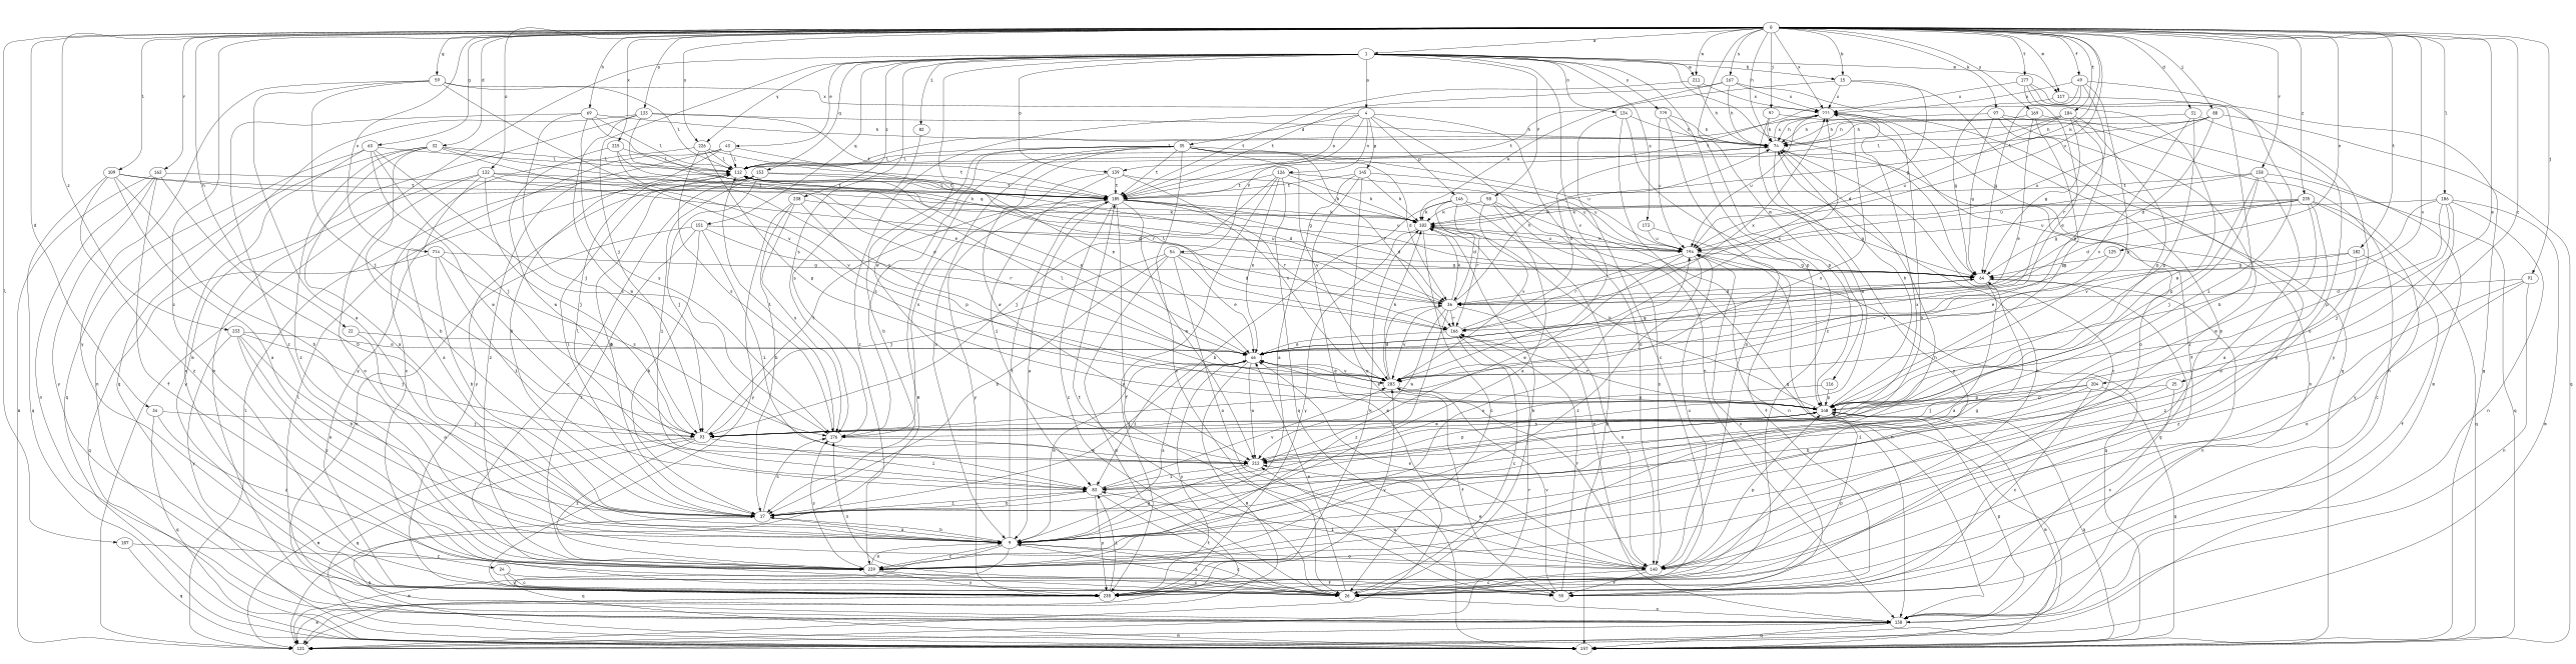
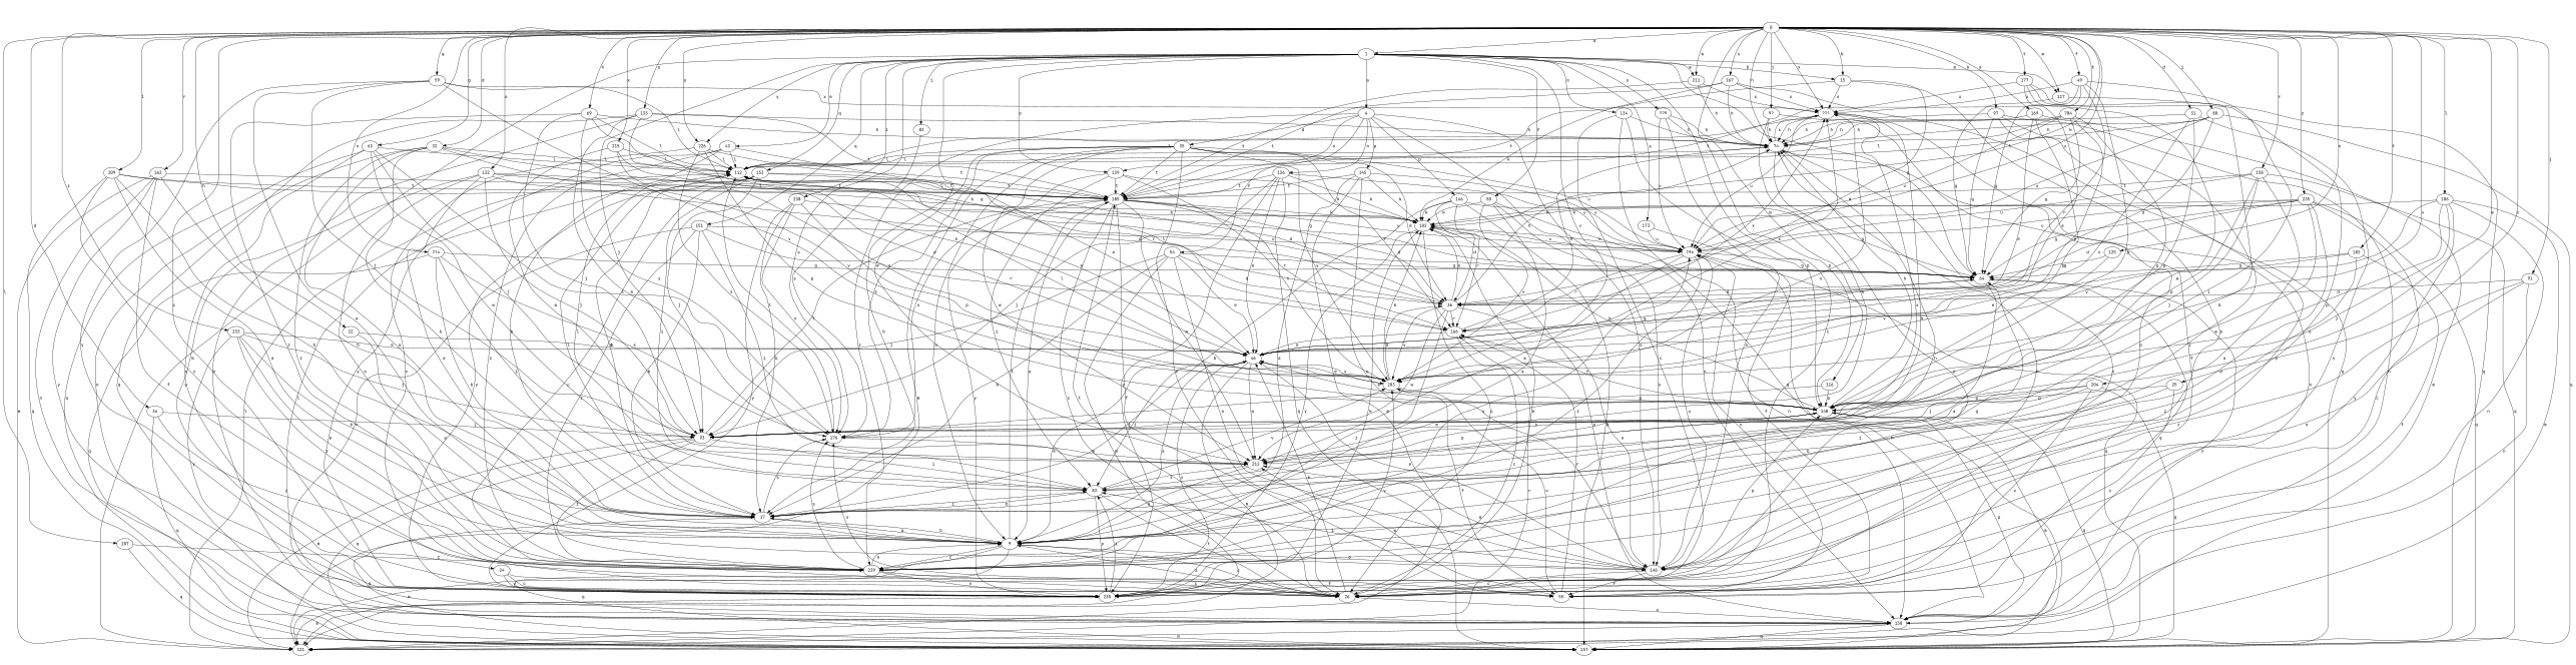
  strict digraph {
    fontname="JetBrains Mono"
    node [fontname="JetBrains Mono"]
    edge [fontname="JetBrains Mono"]
    0
    1
    15
    24
    25
    31
    32
    34
    49
    59
    63
    69
    n13 [label=22]
    74
    80
    91
    92
    97
    102
    106
    107
    109
    116
    117
    125
    132
    133
    158
    162
    167
    169
    177
    182
-   184
+   184 [label=784]
    194
    203
    204
    211
    214
    215
    221
    226
    233
    235
    4
    26
    43
    50
    64
    82
    93
    121
    134
    139
    151
    153
    173
    176
    212
    229
    238
    140
    185
    36
    55
    230
    17
    148
    130
    239
    9
    112
    166
    157
    83
    46
    35
    54
    126
    145
    146
    0 -> 1 [label=a]
    0 -> 15 [label=b]
    0 -> 24 [label=c]
    0 -> 25 [label=c]
    0 -> 31 [label=d]
    0 -> 32 [label=d]
    0 -> 34 [label=d]
    0 -> 49 [label=f]
    0 -> 59 [label=g]
    0 -> 63 [label=g]
    0 -> 69 [label=h]
    0 -> n13 [label=h]
    0 -> 74 [label=h]
    0 -> 80 [label=i]
    0 -> 91 [label=j]
    0 -> 92 [label=j]
    0 -> 97 [label=k]
    0 -> 102 [label=k]
    0 -> 106 [label=l]
    0 -> 107 [label=l]
    0 -> 109 [label=l]
    0 -> 116 [label=m]
    0 -> 117 [label=m]
    0 -> 125 [label=n]
    0 -> 132 [label=o]
    0 -> 133 [label=o]
    0 -> 158 [label=r]
    0 -> 162 [label=r]
    0 -> 167 [label=s]
    0 -> 169 [label=s]
    0 -> 177 [label=t]
    0 -> 182 [label=t]
    0 -> 184 [label=t]
    0 -> 194 [label=u]
    0 -> 203 [label=v]
    0 -> 204 [label=w]
    0 -> 211 [label=w]
    0 -> 214 [label=x]
    0 -> 215 [label=x]
    0 -> 221 [label=x]
    0 -> 226 [label=y]
    0 -> 233 [label=z]
    0 -> 235 [label=z]
    1 -> 15 [label=b]
    1 -> 117 [label=m]
    1 -> 203 [label=v]
    1 -> 211 [label=w]
    1 -> 226 [label=y]
    1 -> 4 [label=a]
    1 -> 26 [label=c]
    1 -> 43 [label=e]
    1 -> 50 [label=f]
    1 -> 64 [label=g]
    1 -> 82 [label=i]
    1 -> 93 [label=j]
    1 -> 121 [label=m]
    1 -> 134 [label=o]
    1 -> 139 [label=o]
    1 -> 151 [label=q]
    1 -> 153 [label=q]
    1 -> 173 [label=s]
    1 -> 176 [label=s]
    1 -> 212 [label=w]
    1 -> 229 [label=y]
    1 -> 238 [label=z]
    15 -> 221 [label=x]
    15 -> 140 [label=o]
    15 -> 185 [label=t]
    15 -> 36 [label=d]
    24 -> 26 [label=c]
    24 -> 55 [label=f]
    24 -> 230 [label=y]
    25 -> 26 [label=c]
    25 -> 17 [label=b]
    25 -> 148 [label=p]
    31 -> 74 [label=h]
    31 -> 203 [label=v]
    31 -> 230 [label=y]
    31 -> 148 [label=p]
    32 -> 203 [label=v]
    32 -> 17 [label=b]
    32 -> 130 [label=n]
    32 -> 239 [label=z]
    32 -> 9 [label=a]
    32 -> 112 [label=l]
    32 -> 166 [label=r]
    34 -> 93 [label=j]
    34 -> 239 [label=z]
    34 -> 157 [label=q]
    49 -> 221 [label=x]
    49 -> 64 [label=g]
    49 -> 185 [label=t]
    49 -> 148 [label=p]
    49 -> 166 [label=r]
    49 -> 83 [label=i]
    59 -> 203 [label=v]
    59 -> 221 [label=x]
    59 -> 93 [label=j]
    59 -> 230 [label=y]
    59 -> 9 [label=a]
    59 -> 112 [label=l]
    63 -> 26 [label=c]
    63 -> 93 [label=j]
    63 -> 176 [label=s]
    63 -> 212 [label=w]
    63 -> 112 [label=l]
    63 -> 157 [label=q]
    69 -> 74 [label=h]
    69 -> 64 [label=g]
    69 -> 93 [label=j]
    69 -> 176 [label=s]
    69 -> 239 [label=z]
    69 -> 112 [label=l]
    n13 -> 9 [label=a]
    n13 -> 46 [label=e]
    74 -> 221 [label=x]
    74 -> 26 [label=c]
    74 -> 230 [label=y]
    74 -> 130 [label=n]
    74 -> 112 [label=l]
    80 -> 74 [label=h]
    80 -> 194 [label=u]
    80 -> 36 [label=d]
    80 -> 112 [label=l]
    80 -> 157 [label=q]
    91 -> 140 [label=o]
    91 -> 36 [label=d]
    91 -> 130 [label=n]
    91 -> 239 [label=z]
    92 -> 74 [label=h]
    92 -> 212 [label=w]
    92 -> 55 [label=f]
    97 -> 74 [label=h]
    97 -> 64 [label=g]
    97 -> 230 [label=y]
    97 -> 130 [label=n]
    97 -> 239 [label=z]
    102 -> 194 [label=u]
    102 -> 26 [label=c]
    102 -> 230 [label=y]
    102 -> 130 [label=n]
    106 -> 102 [label=k]
    106 -> 203 [label=v]
    106 -> 93 [label=j]
    106 -> 121 [label=m]
    106 -> 230 [label=y]
    106 -> 148 [label=p]
    106 -> 130 [label=n]
    107 -> 239 [label=z]
    107 -> 157 [label=q]
    109 -> 102 [label=k]
    109 -> 185 [label=t]
    109 -> 17 [label=b]
    109 -> 239 [label=z]
    109 -> 9 [label=a]
    109 -> 157 [label=q]
    116 -> 212 [label=w]
    116 -> 148 [label=p]
    117 -> 64 [label=g]
    117 -> 157 [label=q]
    125 -> 203 [label=v]
    125 -> 64 [label=g]
    132 -> 64 [label=g]
    132 -> 93 [label=j]
    132 -> 140 [label=o]
    132 -> 185 [label=t]
    132 -> 36 [label=d]
    132 -> 230 [label=y]
    132 -> 9 [label=a]
    133 -> 74 [label=h]
    133 -> 212 [label=w]
    133 -> 185 [label=t]
    133 -> 130 [label=n]
    133 -> 157 [label=q]
    133 -> 46 [label=e]
    158 -> 194 [label=u]
    158 -> 93 [label=j]
    158 -> 185 [label=t]
    158 -> 148 [label=p]
    158 -> 9 [label=a]
    158 -> 157 [label=q]
    162 -> 121 [label=m]
    162 -> 185 [label=t]
    162 -> 55 [label=f]
    162 -> 230 [label=y]
    162 -> 17 [label=b]
    162 -> 130 [label=n]
    167 -> 74 [label=h]
    167 -> 102 [label=k]
    167 -> 221 [label=x]
    167 -> 185 [label=t]
    167 -> 157 [label=q]
    169 -> 74 [label=h]
    169 -> 121 [label=m]
    169 -> 148 [label=p]
    169 -> 46 [label=e]
    177 -> 221 [label=x]
    177 -> 212 [label=w]
    177 -> 140 [label=o]
    177 -> 17 [label=b]
    177 -> 46 [label=e]
    182 -> 64 [label=g]
    182 -> 55 [label=f]
    182 -> 239 [label=z]
    182 -> 46 [label=e]
    184 -> 74 [label=h]
    184 -> 194 [label=u]
    184 -> 64 [label=g]
    184 -> 148 [label=p]
    184 -> 112 [label=l]
    184 -> 46 [label=e]
    194 -> 102 [label=k]
    194 -> 64 [label=g]
    194 -> 212 [label=w]
    194 -> 130 [label=n]
    194 -> 239 [label=z]
    194 -> 166 [label=r]
    194 -> 157 [label=q]
    203 -> 102 [label=k]
    203 -> 36 [label=d]
    203 -> 55 [label=f]
    203 -> 148 [label=p]
    203 -> 112 [label=l]
    203 -> 46 [label=e]
    204 -> 26 [label=c]
    204 -> 93 [label=j]
    204 -> 148 [label=p]
    204 -> 157 [label=q]
    204 -> 83 [label=i]
    211 -> 74 [label=h]
    211 -> 221 [label=x]
    211 -> 185 [label=t]
    214 -> 64 [label=g]
    214 -> 176 [label=s]
    214 -> 17 [label=b]
    214 -> 157 [label=q]
    214 -> 83 [label=i]
    215 -> 203 [label=v]
    215 -> 212 [label=w]
    215 -> 112 [label=l]
    215 -> 46 [label=e]
    221 -> 74 [label=h]
    221 -> 194 [label=u]
    221 -> 140 [label=o]
    221 -> 17 [label=b]
    221 -> 112 [label=l]
    226 -> 26 [label=c]
    226 -> 176 [label=s]
    226 -> 185 [label=t]
    226 -> 148 [label=p]
    226 -> 112 [label=l]
    233 -> 93 [label=j]
    233 -> 230 [label=y]
    233 -> 17 [label=b]
    233 -> 239 [label=z]
    233 -> 9 [label=a]
    233 -> 46 [label=e]
    235 -> 102 [label=k]
    235 -> 194 [label=u]
    235 -> 26 [label=c]
    235 -> 64 [label=g]
    235 -> 212 [label=w]
    235 -> 36 [label=d]
    235 -> 9 [label=a]
    235 -> 157 [label=q]
    4 -> 139 [label=o]
    4 -> 140 [label=o]
    4 -> 130 [label=n]
    4 -> 239 [label=z]
    4 -> 35 [label=d]
    4 -> 54 [label=f]
    4 -> 126 [label=n]
    4 -> 145 [label=p]
    4 -> 146 [label=p]
    26 -> 102 [label=k]
    26 -> 176 [label=s]
    26 -> 185 [label=t]
-   26 -> 148 [label=p]
    26 -> 130 [label=n]
    26 -> 9 [label=a]
    26 -> 46 [label=e]
    43 -> 230 [label=y]
    43 -> 17 [label=b]
    43 -> 239 [label=z]
    43 -> 112 [label=l]
    43 -> 46 [label=e]
    50 -> 102 [label=k]
    50 -> 203 [label=v]
    50 -> 140 [label=o]
    50 -> 130 [label=n]
    50 -> 9 [label=a]
    64 -> 36 [label=d]
    64 -> 130 [label=n]
    64 -> 9 [label=a]
    82 -> 176 [label=s]
    93 -> 221 [label=x]
    93 -> 121 [label=m]
    93 -> 185 [label=t]
    93 -> 239 [label=z]
    93 -> 157 [label=q]
    93 -> 83 [label=i]
    121 -> 112 [label=l]
    121 -> 166 [label=r]
    134 -> 74 [label=h]
    134 -> 26 [label=c]
    134 -> 148 [label=p]
    134 -> 157 [label=q]
    139 -> 102 [label=k]
    139 -> 203 [label=v]
    139 -> 176 [label=s]
    139 -> 185 [label=t]
    139 -> 83 [label=i]
    151 -> 194 [label=u]
    151 -> 17 [label=b]
    151 -> 130 [label=n]
    151 -> 239 [label=z]
    151 -> 166 [label=r]
    151 -> 83 [label=i]
    153 -> 26 [label=c]
    153 -> 93 [label=j]
    153 -> 185 [label=t]
    153 -> 36 [label=d]
    153 -> 230 [label=y]
    153 -> 17 [label=b]
    153 -> 83 [label=i]
    173 -> 194 [label=u]
    173 -> 55 [label=f]
    176 -> 212 [label=w]
    176 -> 112 [label=l]
    212 -> 148 [label=p]
    212 -> 9 [label=a]
    212 -> 83 [label=i]
    229 -> 74 [label=h]
    229 -> 194 [label=u]
    229 -> 140 [label=o]
    229 -> 148 [label=p]
    238 -> 102 [label=k]
    238 -> 176 [label=s]
    238 -> 230 [label=y]
    238 -> 17 [label=b]
    238 -> 148 [label=p]
    140 -> 194 [label=u]
    140 -> 26 [label=c]
    140 -> 212 [label=w]
    140 -> 55 [label=f]
    140 -> 148 [label=p]
    140 -> 83 [label=i]
    140 -> 46 [label=e]
    185 -> 102 [label=k]
    185 -> 194 [label=u]
    185 -> 26 [label=c]
    185 -> 212 [label=w]
    185 -> 36 [label=d]
    185 -> 55 [label=f]
    185 -> 230 [label=y]
    185 -> 9 [label=a]
    185 -> 112 [label=l]
    185 -> 166 [label=r]
    36 -> 74 [label=h]
    36 -> 102 [label=k]
    36 -> 203 [label=v]
    36 -> 212 [label=w]
    36 -> 140 [label=o]
    36 -> 239 [label=z]
    36 -> 112 [label=l]
    36 -> 166 [label=r]
    55 -> 194 [label=u]
    55 -> 203 [label=v]
    55 -> 64 [label=g]
    55 -> 212 [label=w]
    55 -> 166 [label=r]
    230 -> 74 [label=h]
    230 -> 102 [label=k]
    230 -> 203 [label=v]
    230 -> 121 [label=m]
    230 -> 83 [label=i]
    17 -> 176 [label=s]
    17 -> 9 [label=a]
    17 -> 112 [label=l]
    17 -> 157 [label=q]
    17 -> 83 [label=i]
    148 -> 74 [label=h]
    148 -> 102 [label=k]
    148 -> 93 [label=j]
    148 -> 121 [label=m]
    148 -> 176 [label=s]
    148 -> 166 [label=r]
    148 -> 157 [label=q]
    148 -> 46 [label=e]
    130 -> 121 [label=m]
    130 -> 148 [label=p]
    130 -> 112 [label=l]
    130 -> 157 [label=q]
    239 -> 74 [label=h]
    239 -> 194 [label=u]
    239 -> 26 [label=c]
    239 -> 176 [label=s]
    239 -> 230 [label=y]
    239 -> 9 [label=a]
    9 -> 26 [label=c]
    9 -> 64 [label=g]
    9 -> 121 [label=m]
    9 -> 140 [label=o]
    9 -> 185 [label=t]
    9 -> 17 [label=b]
    9 -> 239 [label=z]
    9 -> 157 [label=q]
    9 -> 46 [label=e]
    112 -> 185 [label=t]
    112 -> 46 [label=e]
    166 -> 74 [label=h]
    166 -> 221 [label=x]
    166 -> 26 [label=c]
    166 -> 46 [label=e]
    83 -> 203 [label=v]
    83 -> 221 [label=x]
    83 -> 26 [label=t]
    83 -> 230 [label=y]
    83 -> 17 [label=b]
    83 -> 112 [label=l]
    46 -> 203 [label=v]
    46 -> 221 [label=x]
    46 -> 64 [label=g]
    46 -> 121 [label=m]
    46 -> 212 [label=w]
    46 -> 230 [label=y]
    46 -> 9 [label=a]
    46 -> 83 [label=i]
    35 -> 194 [label=u]
    35 -> 203 [label=v]
    35 -> 26 [label=c]
    35 -> 121 [label=m]
    35 -> 176 [label=s]
    35 -> 212 [label=w]
    35 -> 185 [label=t]
    35 -> 36 [label=d]
    35 -> 17 [label=b]
    35 -> 9 [label=a]
    35 -> 112 [label=l]
    35 -> 166 [label=r]
    54 -> 64 [label=g]
    54 -> 93 [label=j]
    54 -> 121 [label=m]
    54 -> 140 [label=o]
    54 -> 36 [label=d]
    54 -> 17 [label=b]
    54 -> 46 [label=e]
    126 -> 102 [label=k]
    126 -> 194 [label=u]
    126 -> 93 [label=j]
    126 -> 185 [label=t]
    126 -> 230 [label=y]
    126 -> 157 [label=q]
    126 -> 46 [label=e]
    145 -> 102 [label=k]
    145 -> 194 [label=u]
    145 -> 121 [label=m]
    145 -> 140 [label=o]
    145 -> 185 [label=t]
    145 -> 9 [label=a]
    146 -> 102 [label=k]
    146 -> 64 [label=g]
    146 -> 36 [label=d]
    146 -> 17 [label=b]
    146 -> 166 [label=r]
    146 -> 157 [label=q]
  }
